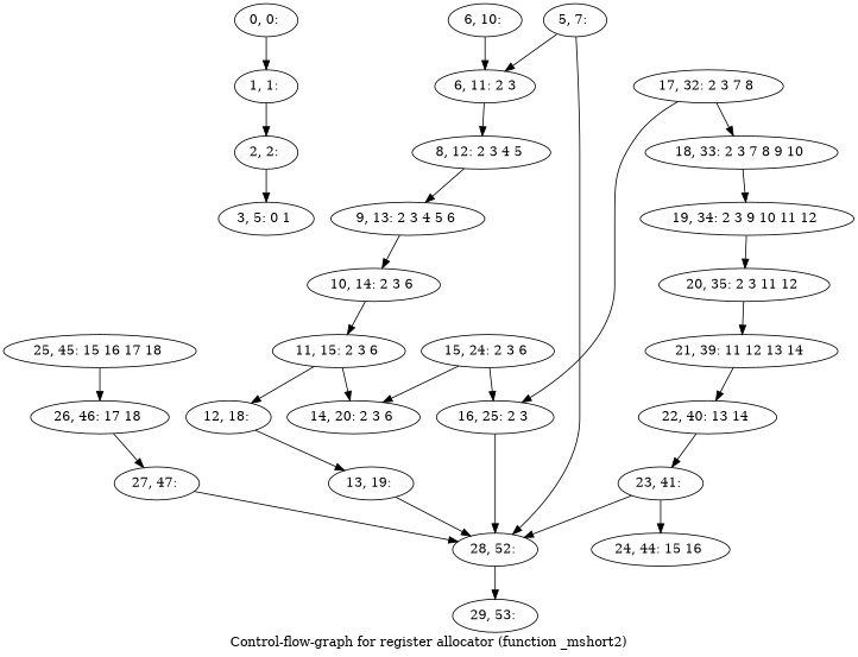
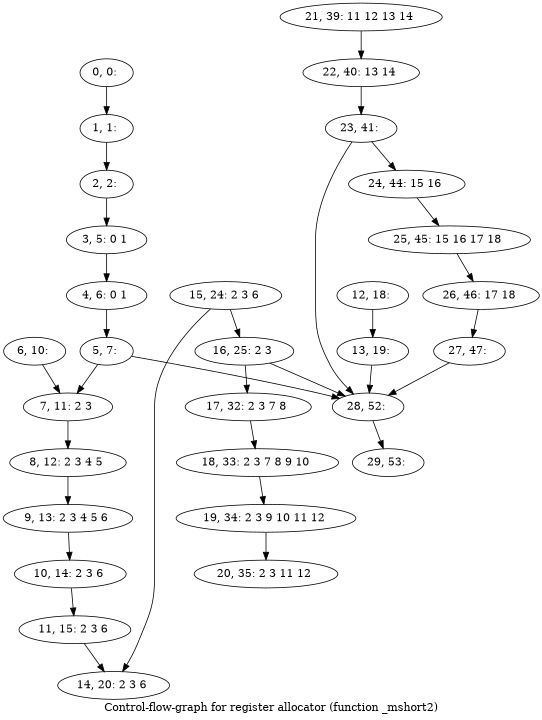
  digraph {
    label="Control-flow-graph for register allocator (function _mshort2)"
    n1 [label="0, 0: "]
    n2 [label="1, 1: "]
    n3 [label="2, 2: "]
    n4 [label="3, 5: 0 1 "]
+   n5 [label="4, 6: 0 1 "]
    n6 [label="5, 7: "]
    n7 [label="28, 52: "]
-   n8 [label="6, 11: 2 3"]
+   n8 [label="7, 11: 2 3 "]
    n9 [label="6, 10: "]
    n10 [label="29, 53: "]
    n11 [label="8, 12: 2 3 4 5 "]
    n12 [label="9, 13: 2 3 4 5 6 "]
    n13 [label="10, 14: 2 3 6 "]
    n14 [label="11, 15: 2 3 6 "]
    n15 [label="12, 18: "]
    n16 [label="14, 20: 2 3 6 "]
    n17 [label="13, 19: "]
    n18 [label="15, 24: 2 3 6 "]
    n19 [label="16, 25: 2 3 "]
    n20 [label="17, 32: 2 3 7 8 "]
    n21 [label="18, 33: 2 3 7 8 9 10 "]
    n22 [label="19, 34: 2 3 9 10 11 12 "]
    n23 [label="20, 35: 2 3 11 12 "]
    n24 [label="21, 39: 11 12 13 14 "]
    n25 [label="22, 40: 13 14 "]
    n26 [label="23, 41: "]
    n27 [label="24, 44: 15 16 "]
    n28 [label="25, 45: 15 16 17 18 "]
    n29 [label="26, 46: 17 18 "]
    n30 [label="27, 47: "]
    n1 -> n2
    n2 -> n3
    n3 -> n4
+   n4 -> n5
+   n5 -> n6
    n6 -> n7
    n6 -> n8
    n7 -> n10
    n8 -> n11
    n9 -> n8
    n11 -> n12
    n12 -> n13
    n13 -> n14
-   n14 -> n15
    n14 -> n16
    n15 -> n17
    n17 -> n7
    n18 -> n16
    n18 -> n19
    n19 -> n7
-   n20 -> n19
+   n19 -> n20
    n20 -> n21
    n21 -> n22
    n22 -> n23
-   n23 -> n24
    n24 -> n25
    n25 -> n26
    n26 -> n7
    n26 -> n27
+   n27 -> n28
    n28 -> n29
    n29 -> n30
    n30 -> n7
  }
